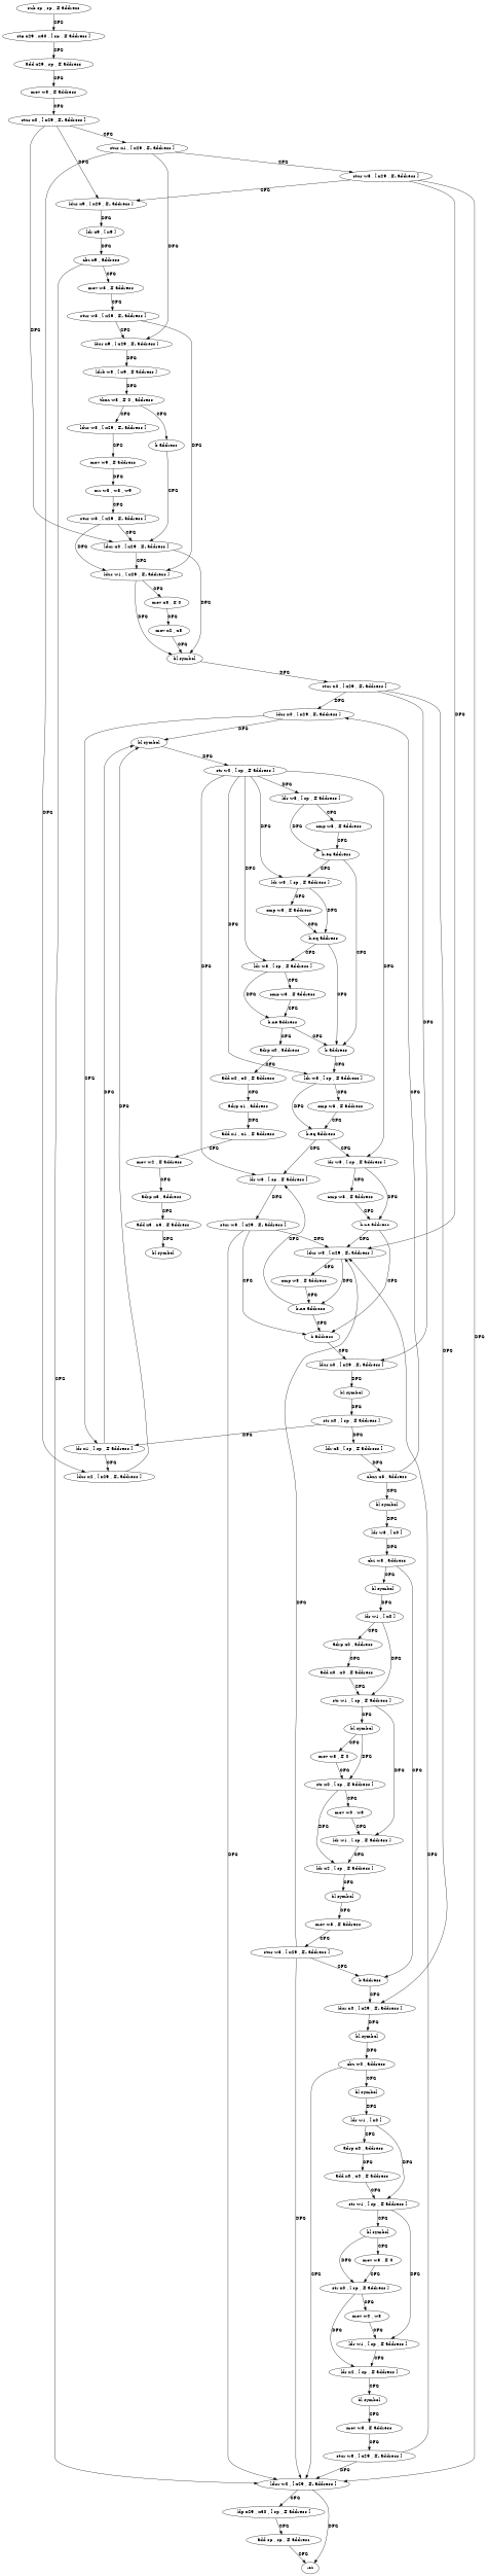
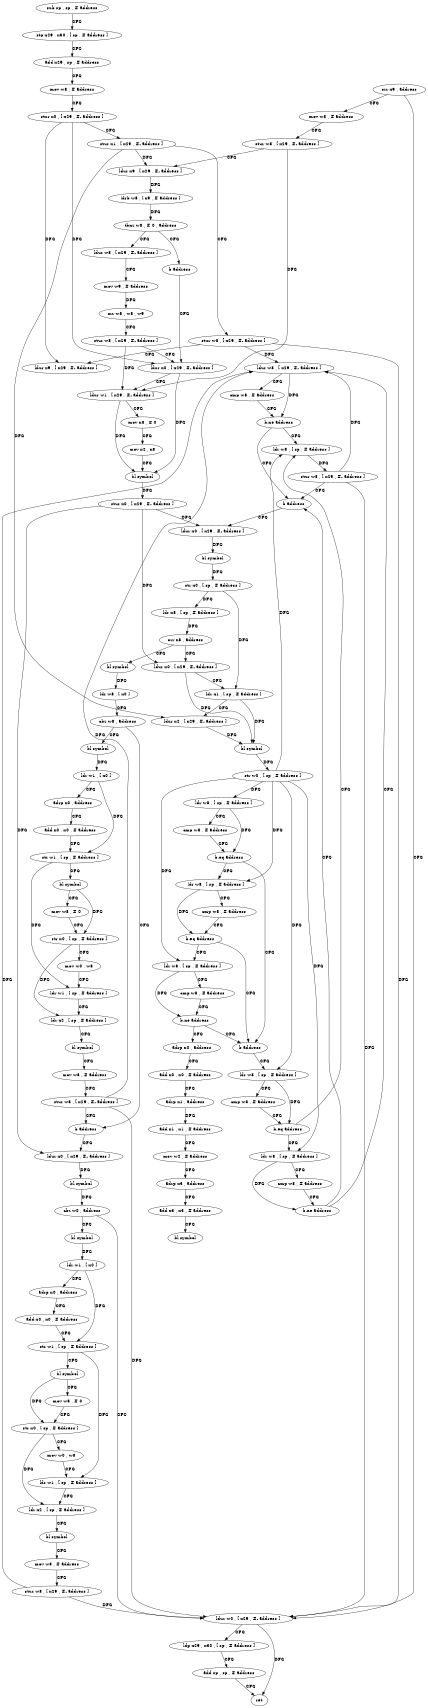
  digraph {
    n1 [label="sub sp , sp , # address"]
    n2 [label="stp x29 , x30 , [ sp , # address ]"]
    n3 [label="add x29 , sp , # address"]
    n4 [label="mov w8 , # address"]
    n5 [label="stur x0 , [ x29 , #- address ]"]
    n6 [label="stur x1 , [ x29 , #- address ]"]
    n7 [label="ldur x9 , [ x29 , #- address ]"]
    n8 [label="ldur x0 , [ x29 , #- address ]"]
    n9 [label="stur w8 , [ x29 , #- address ]"]
    n10 [label="ldur x9 , [ x29 , #- address ]"]
    n11 [label="ldur x2 , [ x29 , #- address ]"]
-   n12 [label="ldr x9 , [ x9 ]"]
    n13 [label="ldur w1 , [ x29 , #- address ]"]
    n14 [label="bl symbol"]
    n15 [label="ldur w0 , [ x29 , #- address ]"]
    n16 [label="ldur w8 , [ x29 , #- address ]"]
    n17 [label="ldrb w8 , [ x9 , # address ]"]
    n18 [label="bl symbol"]
    n19 [label="ldp x29 , x30 , [ sp , # address ]"]
    n20 [label=ret]
    n21 [label="cmp w8 , # address"]
    n22 [label="b.ne address"]
-   n23 [label="cbz x9 , address"]
+   n23 [label="orr x9 , address"]
    n24 [label="mov w8 , # address"]
    n25 [label="stur w8 , [ x29 , #- address ]"]
    n26 [label="add sp , sp , # address"]
    n27 [label="mov x8 , # 0"]
    n28 [label="tbnz w8 , # 0 , address"]
    n29 [label="ldur w8 , [ x29 , #- address ]"]
    n30 [label="b address"]
    n31 [label="mov w9 , # address"]
    n32 [label="orr w8 , w8 , w9"]
    n33 [label="stur w8 , [ x29 , #- address ]"]
    n34 [label="stur x0 , [ x29 , #- address ]"]
    n35 [label="ldur x0 , [ x29 , #- address ]"]
    n36 [label="ldr x1 , [ sp , # address ]"]
    n37 [label="str w0 , [ sp , # address ]"]
    n38 [label="ldr w8 , [ sp , # address ]"]
    n39 [label="ldr w8 , [ sp , # address ]"]
    n40 [label="ldr w8 , [ sp , # address ]"]
    n41 [label="ldr w8 , [ sp , # address ]"]
    n42 [label="ldr w8 , [ sp , # address ]"]
    n43 [label="ldr w8 , [ sp , # address ]"]
    n44 [label="cmp w8 , # address"]
    n45 [label="b.eq address"]
    n46 [label="cmp w8 , # address"]
    n47 [label="b.eq address"]
    n48 [label="cmp w8 , # address"]
    n49 [label="b.eq address"]
    n50 [label="cmp w8 , # address"]
    n51 [label="b.ne address"]
    n52 [label="stur w8 , [ x29 , #- address ]"]
    n53 [label="cmp w8 , # address"]
    n54 [label="b.ne address"]
    n55 [label="b address"]
    n56 [label="bl symbol"]
    n57 [label="ldr w8 , [ x0 ]"]
    n58 [label="cbz w8 , address"]
    n59 [label="b address"]
    n60 [label="bl symbol"]
    n61 [label="ldur x0 , [ x29 , #- address ]"]
    n62 [label="ldr w1 , [ x0 ]"]
    n63 [label="bl symbol"]
    n64 [label="adrp x0 , address"]
    n65 [label="str w1 , [ sp , # address ]"]
    n66 [label="mov x2 , x8"]
    n67 [label="ldur x0 , [ x29 , #- address ]"]
    n68 [label="bl symbol"]
    n69 [label="str x0 , [ sp , # address ]"]
    n70 [label="adrp x0 , address"]
    n71 [label="cbz w0 , address"]
    n72 [label="add x0 , x0 , # address"]
    n73 [label="bl symbol"]
    n74 [label="ldr w1 , [ sp , # address ]"]
    n75 [label="mov w8 , # 0"]
    n76 [label="str x0 , [ sp , # address ]"]
    n77 [label="ldr x2 , [ sp , # address ]"]
    n78 [label="mov w0 , w8"]
    n79 [label="bl symbol"]
    n80 [label="mov w8 , # address"]
    n81 [label="stur w8 , [ x29 , #- address ]"]
    n82 [label="b address"]
    n83 [label="add x0 , x0 , # address"]
    n84 [label="adrp x1 , address"]
    n85 [label="bl symbol"]
    n86 [label="ldr w1 , [ x0 ]"]
    n87 [label="adrp x0 , address"]
    n88 [label="str w1 , [ sp , # address ]"]
    n89 [label="add x1 , x1 , # address"]
    n90 [label="mov w2 , # address"]
    n91 [label="adrp x3 , address"]
    n92 [label="add x3 , x3 , # address"]
    n93 [label="bl symbol"]
    n94 [label="add x0 , x0 , # address"]
    n95 [label="bl symbol"]
    n96 [label="ldr w1 , [ sp , # address ]"]
    n97 [label="mov w8 , # 0"]
    n98 [label="str x0 , [ sp , # address ]"]
    n99 [label="ldr x2 , [ sp , # address ]"]
    n100 [label="mov w0 , w8"]
    n101 [label="bl symbol"]
    n102 [label="mov w8 , # address"]
    n103 [label="stur w8 , [ x29 , #- address ]"]
    n104 [label="ldr x8 , [ sp , # address ]"]
-   n105 [label="cbnz x8 , address"]
+   n105 [label="orr x8 , address"]
    n1 -> n2 [label=CFG]
    n2 -> n3 [label=CFG]
    n3 -> n4 [label=CFG]
    n4 -> n5 [label=CFG]
    n5 -> n6 [label=CFG]
    n5 -> n7 [label=DFG]
    n5 -> n8 [label=DFG]
    n6 -> n9 [label=CFG]
    n6 -> n10 [label=DFG]
    n6 -> n11 [label=DFG]
-   n7 -> n12 [label=DFG]
    n8 -> n13 [label=CFG]
    n8 -> n14 [label=DFG]
    n9 -> n7 [label=CFG]
    n9 -> n15 [label=DFG]
    n9 -> n16 [label=DFG]
    n10 -> n17 [label=DFG]
    n11 -> n18 [label=DFG]
-   n12 -> n23 [label=DFG]
    n13 -> n14 [label=DFG]
    n13 -> n27 [label=CFG]
    n14 -> n34 [label=DFG]
    n15 -> n19 [label=CFG]
    n15 -> n20 [label=DFG]
    n16 -> n21 [label=CFG]
    n16 -> n22 [label=DFG]
    n17 -> n28 [label=DFG]
    n18 -> n37 [label=DFG]
    n19 -> n26 [label=CFG]
    n21 -> n22 [label=CFG]
    n22 -> n42 [label=CFG]
    n22 -> n82 [label=CFG]
    n23 -> n15 [label=CFG]
    n23 -> n24 [label=CFG]
    n24 -> n25 [label=CFG]
    n25 -> n10 [label=CFG]
    n25 -> n13 [label=DFG]
    n26 -> n20 [label=CFG]
    n27 -> n66 [label=CFG]
    n28 -> n29 [label=CFG]
    n28 -> n30 [label=CFG]
    n29 -> n31 [label=CFG]
    n30 -> n8 [label=CFG]
    n31 -> n32 [label=DFG]
    n32 -> n33 [label=CFG]
    n33 -> n8 [label=CFG]
    n33 -> n13 [label=DFG]
    n34 -> n35 [label=DFG]
    n34 -> n61 [label=DFG]
    n34 -> n67 [label=DFG]
    n35 -> n18 [label=DFG]
    n35 -> n36 [label=CFG]
    n36 -> n11 [label=CFG]
    n36 -> n18 [label=DFG]
    n37 -> n38 [label=DFG]
    n37 -> n39 [label=DFG]
    n37 -> n40 [label=DFG]
    n37 -> n41 [label=DFG]
    n37 -> n42 [label=DFG]
    n37 -> n43 [label=DFG]
    n38 -> n44 [label=CFG]
    n38 -> n45 [label=DFG]
    n39 -> n46 [label=CFG]
    n39 -> n47 [label=DFG]
    n40 -> n48 [label=CFG]
    n40 -> n49 [label=DFG]
    n41 -> n50 [label=CFG]
    n41 -> n51 [label=DFG]
    n42 -> n52 [label=DFG]
    n43 -> n53 [label=CFG]
    n43 -> n54 [label=DFG]
    n44 -> n45 [label=CFG]
    n45 -> n39 [label=CFG]
    n45 -> n55 [label=CFG]
    n46 -> n47 [label=CFG]
    n47 -> n41 [label=CFG]
    n47 -> n55 [label=CFG]
    n48 -> n49 [label=CFG]
    n49 -> n42 [label=CFG]
    n49 -> n43 [label=CFG]
    n50 -> n51 [label=CFG]
    n51 -> n55 [label=CFG]
    n51 -> n70 [label=CFG]
    n52 -> n15 [label=DFG]
    n52 -> n16 [label=DFG]
    n52 -> n82 [label=CFG]
    n53 -> n54 [label=CFG]
    n54 -> n16 [label=CFG]
    n54 -> n82 [label=CFG]
    n55 -> n40 [label=CFG]
    n56 -> n57 [label=DFG]
-   n57 -> n58 [label=DFG]
+   n57 -> n58 [label=CFG]
    n58 -> n59 [label=CFG]
    n58 -> n60 [label=CFG]
    n59 -> n61 [label=CFG]
    n60 -> n62 [label=DFG]
    n61 -> n63 [label=DFG]
    n62 -> n64 [label=CFG]
    n62 -> n65 [label=DFG]
    n63 -> n71 [label=DFG]
    n64 -> n72 [label=CFG]
    n65 -> n73 [label=CFG]
    n65 -> n74 [label=DFG]
    n66 -> n14 [label=CFG]
    n67 -> n68 [label=DFG]
    n68 -> n69 [label=DFG]
    n69 -> n36 [label=DFG]
    n69 -> n104 [label=DFG]
    n70 -> n83 [label=CFG]
    n71 -> n15 [label=CFG]
    n71 -> n85 [label=CFG]
    n72 -> n65 [label=CFG]
    n73 -> n75 [label=CFG]
    n73 -> n76 [label=DFG]
    n74 -> n77 [label=CFG]
    n75 -> n76 [label=CFG]
    n76 -> n77 [label=DFG]
    n76 -> n78 [label=CFG]
    n77 -> n79 [label=CFG]
    n78 -> n74 [label=CFG]
    n79 -> n80 [label=CFG]
    n80 -> n81 [label=CFG]
    n81 -> n15 [label=DFG]
    n81 -> n16 [label=DFG]
    n81 -> n59 [label=CFG]
    n82 -> n67 [label=CFG]
    n83 -> n84 [label=CFG]
    n84 -> n89 [label=DFG]
    n85 -> n86 [label=DFG]
    n86 -> n87 [label=CFG]
    n86 -> n88 [label=DFG]
    n87 -> n94 [label=CFG]
    n88 -> n95 [label=CFG]
    n88 -> n96 [label=DFG]
    n89 -> n90 [label=CFG]
    n90 -> n91 [label=CFG]
    n91 -> n92 [label=CFG]
    n92 -> n93 [label=CFG]
    n94 -> n88 [label=CFG]
    n95 -> n97 [label=CFG]
    n95 -> n98 [label=DFG]
    n96 -> n99 [label=CFG]
    n97 -> n98 [label=CFG]
    n98 -> n99 [label=DFG]
    n98 -> n100 [label=CFG]
    n99 -> n101 [label=CFG]
    n100 -> n96 [label=CFG]
    n101 -> n102 [label=CFG]
    n102 -> n103 [label=CFG]
    n103 -> n15 [label=DFG]
    n103 -> n16 [label=DFG]
    n104 -> n105 [label=DFG]
    n105 -> n35 [label=CFG]
    n105 -> n56 [label=CFG]
  }
